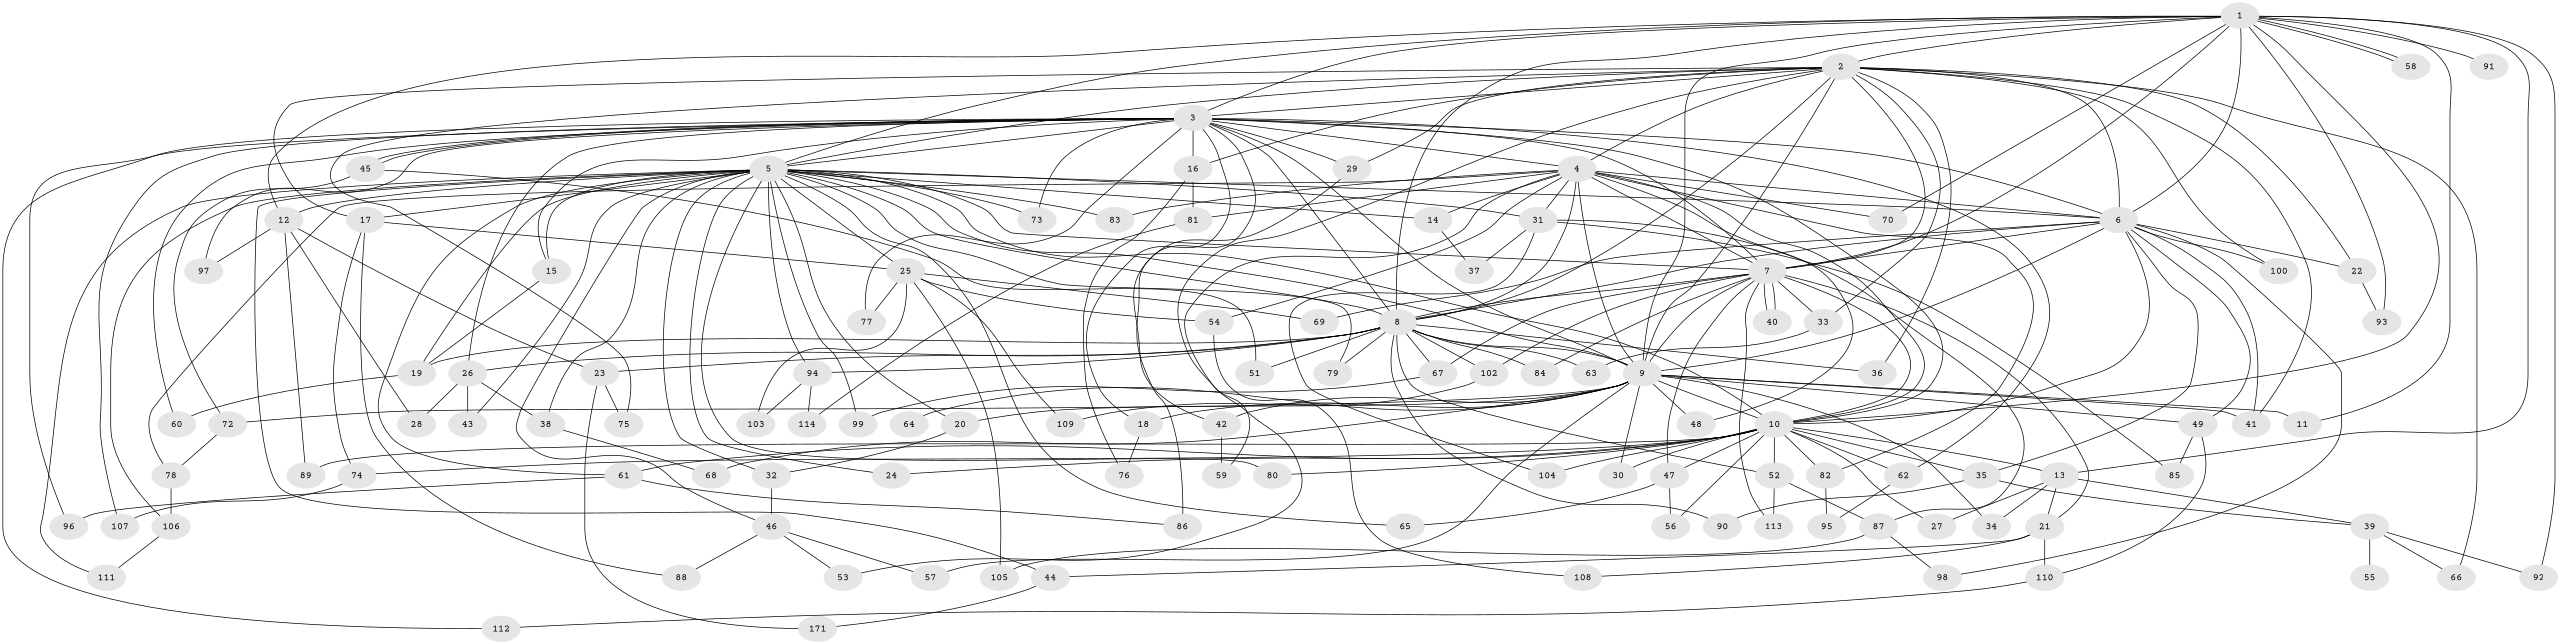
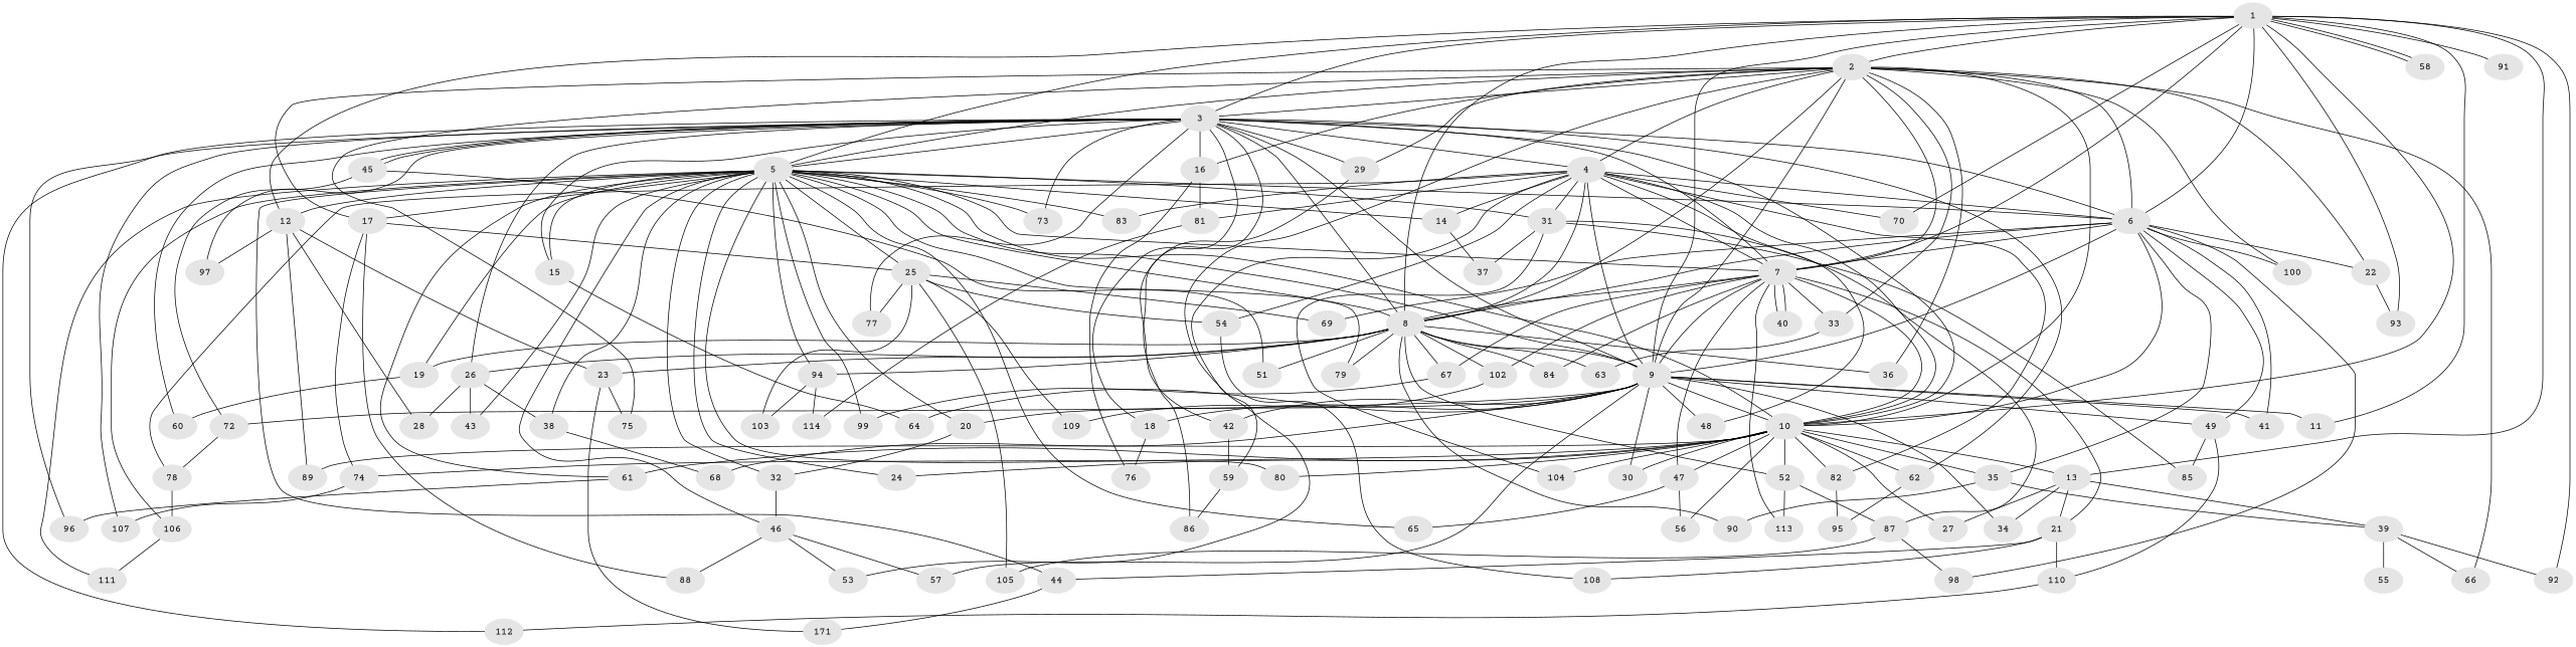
  graph {
    fontname="Courier Prime"
    node [color=gray90 fontname="Courier Prime" style=filled]
    edge [fontname="Courier Prime"]
    1
    2
    3
    5
    6
    7
    8
    9
    10
    11
    12
    13
    58
    70
    91
    92
    93
    4
    16
    17
    22
    29
    33
    36
    53
    66
    75
    100
    15
    18
    26
    42
    45
    60
    62
    73
    77
    96
    97
    107
    112
    14
    31
    48
    54
    59
    78
    81
    82
    83
    19
    20
    24
    25
    32
    38
    43
    44
    46
    61
    65
    79
    80
    94
    99
    106
    111
    35
    41
    49
    69
    98
    21
    40
    47
    67
    84
    102
    113
    23
    51
    52
    63
    90
    30
    34
    57
    64
    68
    72
    27
    56
    74
    89
    104
    28
    39
    76
    88
    86
    95
    37
    85
    87
    108
    114
    103
    105
    109
    n110 [label=171]
    110
    55
    1 -- 2
    1 -- 3
    1 -- 5
    1 -- 6
    1 -- 7
    1 -- 8
    1 -- 9
    1 -- 10
    1 -- 11
    1 -- 12
    1 -- 13
    1 -- 58
    1 -- 58
    1 -- 70
    1 -- 91
    1 -- 92
    1 -- 93
    2 -- 3
    2 -- 5
    2 -- 6
    2 -- 7
    2 -- 8
    2 -- 9
-   2 -- 41
+   2 -- 10
    2 -- 4
    2 -- 16
    2 -- 17
    2 -- 22
    2 -- 29
    2 -- 33
    2 -- 36
    2 -- 53
    2 -- 66
    2 -- 75
    2 -- 100
    3 -- 5
    3 -- 6
    3 -- 7
    3 -- 8
    3 -- 9
    3 -- 10
    3 -- 4
    3 -- 16
    3 -- 29
    3 -- 15
    3 -- 18
    3 -- 26
    3 -- 42
    3 -- 45
    3 -- 45
    3 -- 60
    3 -- 62
    3 -- 73
    3 -- 77
    3 -- 96
    3 -- 97
    3 -- 107
    3 -- 112
    5 -- 6
    5 -- 7
    5 -- 8
    5 -- 9
    5 -- 10
    5 -- 12
    5 -- 17
    5 -- 15
    5 -- 73
    5 -- 14
    5 -- 31
    5 -- 83
    5 -- 19
    5 -- 20
    5 -- 24
    5 -- 25
    5 -- 32
    5 -- 38
    5 -- 43
    5 -- 44
    5 -- 46
    5 -- 61
    5 -- 65
    5 -- 79
    5 -- 80
    5 -- 94
    5 -- 99
    5 -- 106
    5 -- 111
    6 -- 7
    6 -- 8
    6 -- 9
    6 -- 10
    6 -- 22
    6 -- 100
    6 -- 35
    6 -- 41
    6 -- 49
    6 -- 69
    6 -- 98
    7 -- 8
    7 -- 9
    7 -- 10
    7 -- 33
    7 -- 21
    7 -- 40
    7 -- 40
    7 -- 47
    7 -- 67
    7 -- 84
    7 -- 102
    7 -- 113
    8 -- 9
    8 -- 36
    8 -- 26
    8 -- 19
    8 -- 79
    8 -- 94
    8 -- 67
    8 -- 84
    8 -- 102
    8 -- 23
    8 -- 51
    8 -- 52
    8 -- 63
    8 -- 90
    9 -- 10
    9 -- 11
    9 -- 18
    9 -- 42
    9 -- 48
    9 -- 20
    9 -- 41
    9 -- 49
    9 -- 30
    9 -- 34
    9 -- 57
    9 -- 64
    9 -- 68
    9 -- 72
    10 -- 13
    10 -- 62
    10 -- 82
    10 -- 24
    10 -- 61
    10 -- 80
    10 -- 35
    10 -- 47
    10 -- 52
    10 -- 30
    10 -- 27
    10 -- 56
    10 -- 74
    10 -- 89
    10 -- 104
    12 -- 97
    12 -- 23
    12 -- 89
    12 -- 28
    13 -- 21
    13 -- 34
    13 -- 27
    13 -- 39
    4 -- 6
    4 -- 7
    4 -- 8
    4 -- 9
    4 -- 10
    4 -- 70
    4 -- 14
    4 -- 31
    4 -- 48
    4 -- 54
    4 -- 59
    4 -- 78
    4 -- 81
    4 -- 82
    4 -- 83
    16 -- 81
    16 -- 76
    17 -- 25
    17 -- 74
    17 -- 88
    22 -- 93
    29 -- 86
    33 -- 63
-   15 -- 19
+   15 -- 64
    18 -- 76
    26 -- 38
    26 -- 43
    26 -- 28
    42 -- 59
    45 -- 51
    45 -- 72
    62 -- 95
    14 -- 37
    31 -- 104
    31 -- 37
    31 -- 85
    31 -- 87
    54 -- 108
    78 -- 106
    81 -- 114
    82 -- 95
    19 -- 60
    20 -- 32
    25 -- 77
    25 -- 54
    25 -- 69
    25 -- 103
    25 -- 105
    25 -- 109
    32 -- 46
    38 -- 68
    44 -- n110
    46 -- 53
    46 -- 57
    46 -- 88
    61 -- 96
-   61 -- 86
+   59 -- 86
    94 -- 114
    94 -- 103
    106 -- 111
    35 -- 90
    35 -- 39
    49 -- 85
    49 -- 110
    21 -- 44
    21 -- 108
    21 -- 110
    47 -- 65
    47 -- 56
    67 -- 99
    102 -- 109
    23 -- 75
    23 -- n110
    52 -- 113
    52 -- 87
    72 -- 78
    74 -- 107
    39 -- 92
    39 -- 66
    39 -- 55
    87 -- 98
    87 -- 105
    110 -- 112
  }
